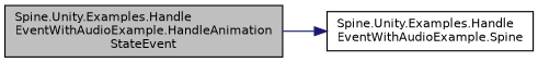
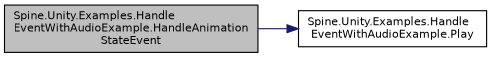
  digraph {
    rankdir=LR
    node [color=black fontname=Helvetica fontsize=10 shape=record style=filled]
    n1 [fillcolor=grey75 fontcolor=black height=0.2 label="Spine.Unity.Examples.Handle\lEventWithAudioExample.HandleAnimation\lStateEvent" width=0.4]
-   n2 [fillcolor=white height=0.2 label="Spine.Unity.Examples.Handle\lEventWithAudioExample.Spine" width=0.4]
+   n2 [fillcolor=white height=0.2 label="Spine.Unity.Examples.Handle\lEventWithAudioExample.Play" width=0.4]
    n1 -> n2 [color=midnightblue fontname=Helvetica fontsize=10 labelfontname=Helvetica labelfontsize=10 style=solid]
  }
